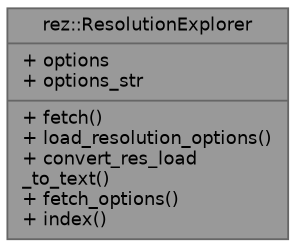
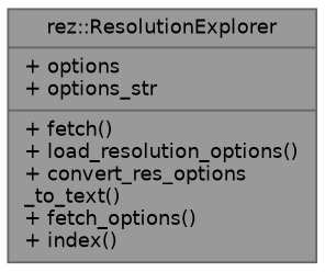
  digraph {
-   n1 [color=gray40 fillcolor=grey60 fontcolor=black fontname=Helvetica fontsize=10 height=0.2 label="{rez::ResolutionExplorer\n|+ options\l+ options_str\l|+ fetch()\l+ load_resolution_options()\l+ convert_res_load\l_to_text()\l+ fetch_options()\l+ index()\l}" shape=record style=filled width=0.4]
+   n1 [color=gray40 fillcolor=grey60 fontcolor=black fontname=Helvetica fontsize=10 height=0.2 label="{rez::ResolutionExplorer\n|+ options\l+ options_str\l|+ fetch()\l+ load_resolution_options()\l+ convert_res_options\l_to_text()\l+ fetch_options()\l+ index()\l}" shape=record style=filled width=0.4]
  }
